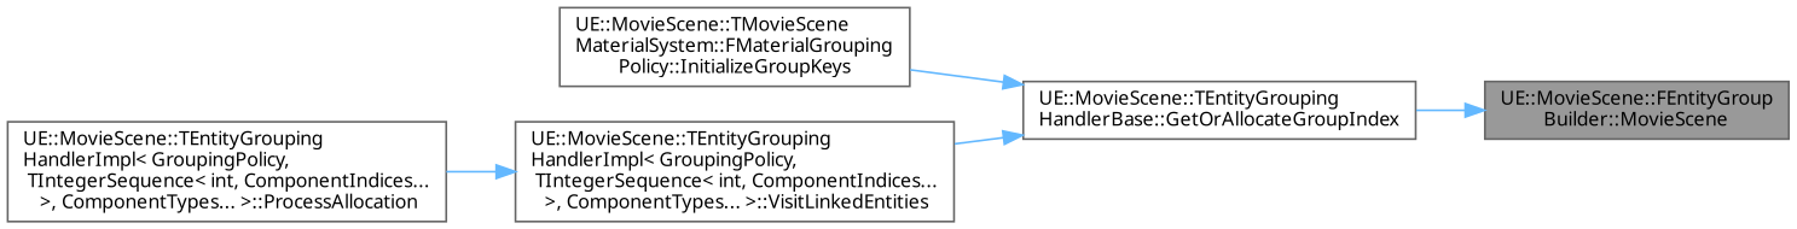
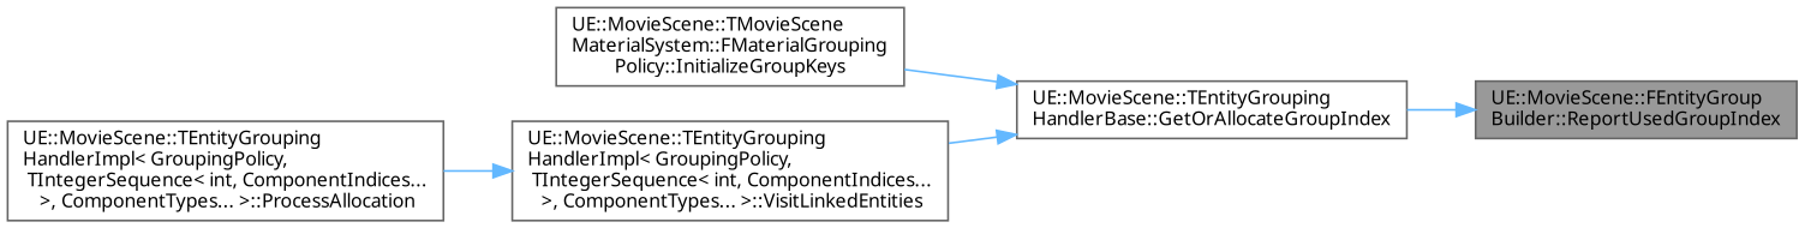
  digraph {
    rankdir=RL
    fontname="Noto Sans"
    node [color=grey40 fillcolor=white fontname="Noto Sans" fontsize=10 shape=box style=filled]
    edge [color=steelblue1 dir=back fontname="Noto Sans" fontsize=10 labelfontname=Helvetica labelfontsize=10 style=solid]
-   n1 [color=gray40 fillcolor=grey60 fontcolor=black height=0.2 label="UE::MovieScene::FEntityGroup\lBuilder::MovieScene" width=0.4]
+   n1 [color=gray40 fillcolor=grey60 fontcolor=black height=0.2 label="UE::MovieScene::FEntityGroup\lBuilder::ReportUsedGroupIndex" width=0.4]
    n2 [height=0.2 label="UE::MovieScene::TEntityGrouping\lHandlerBase::GetOrAllocateGroupIndex" width=0.4]
    n3 [height=0.2 label="UE::MovieScene::TMovieScene\lMaterialSystem::FMaterialGrouping\lPolicy::InitializeGroupKeys" width=0.4]
    n4 [height=0.2 label="UE::MovieScene::TEntityGrouping\lHandlerImpl\< GroupingPolicy,\l TIntegerSequence\< int, ComponentIndices...\l \>, ComponentTypes... \>::VisitLinkedEntities" width=0.4]
    n5 [height=0.2 label="UE::MovieScene::TEntityGrouping\lHandlerImpl\< GroupingPolicy,\l TIntegerSequence\< int, ComponentIndices...\l \>, ComponentTypes... \>::ProcessAllocation" width=0.4]
    n1 -> n2
    n2 -> n3
    n2 -> n4
    n4 -> n5
  }
